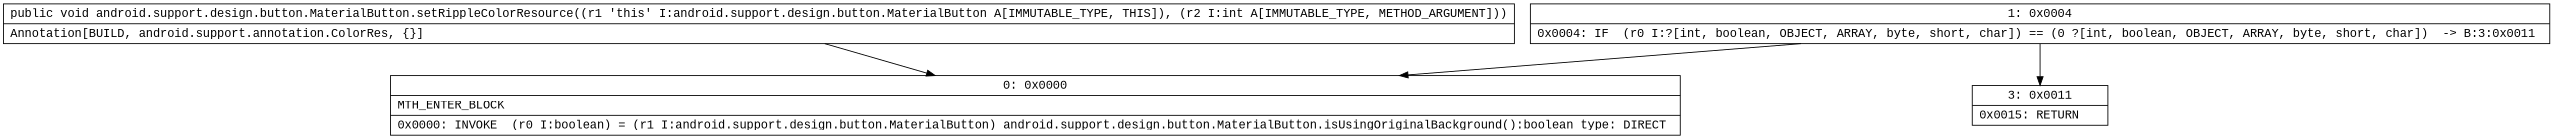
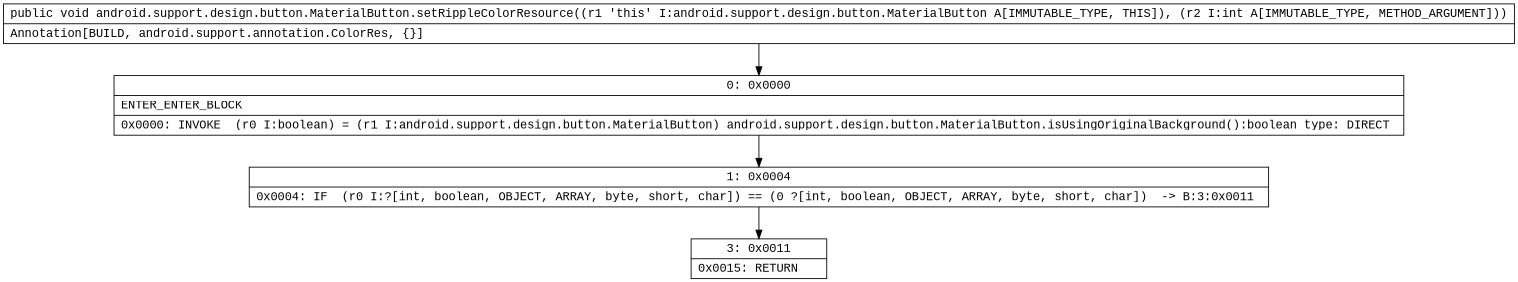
  digraph {
    fontname="Liberation Mono"
    node [fontname="Liberation Mono" shape=record]
    edge [fontname="Liberation Mono"]
-   n1 [label="{0\:\ 0x0000|MTH_ENTER_BLOCK\l|0x0000: INVOKE  (r0 I:boolean) = (r1 I:android.support.design.button.MaterialButton) android.support.design.button.MaterialButton.isUsingOriginalBackground():boolean type: DIRECT \l}"]
+   n1 [label="{0\:\ 0x0000|ENTER_ENTER_BLOCK\l|0x0000: INVOKE  (r0 I:boolean) = (r1 I:android.support.design.button.MaterialButton) android.support.design.button.MaterialButton.isUsingOriginalBackground():boolean type: DIRECT \l}"]
    n2 [label="{1\:\ 0x0004|0x0004: IF  (r0 I:?[int, boolean, OBJECT, ARRAY, byte, short, char]) == (0 ?[int, boolean, OBJECT, ARRAY, byte, short, char])  \-\> B:3:0x0011 \l}"]
    n3 [label="{3\:\ 0x0011|0x0015: RETURN   \l}"]
    n4 [label="{public void android.support.design.button.MaterialButton.setRippleColorResource((r1 'this' I:android.support.design.button.MaterialButton A[IMMUTABLE_TYPE, THIS]), (r2 I:int A[IMMUTABLE_TYPE, METHOD_ARGUMENT]))  | Annotation[BUILD, android.support.annotation.ColorRes, \{\}]\l}"]
-   n2 -> n1
+   n1 -> n2
    n2 -> n3
    n4 -> n1
  }
